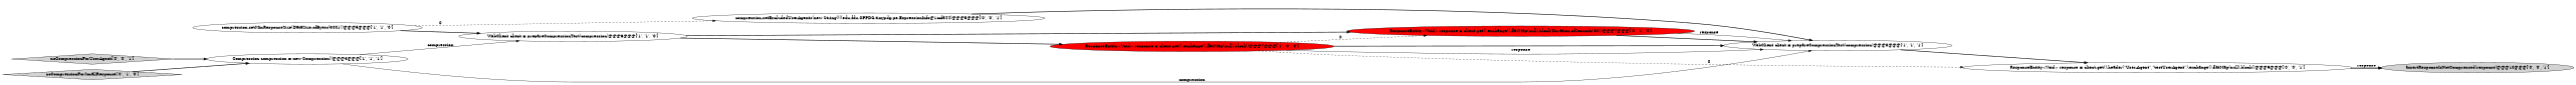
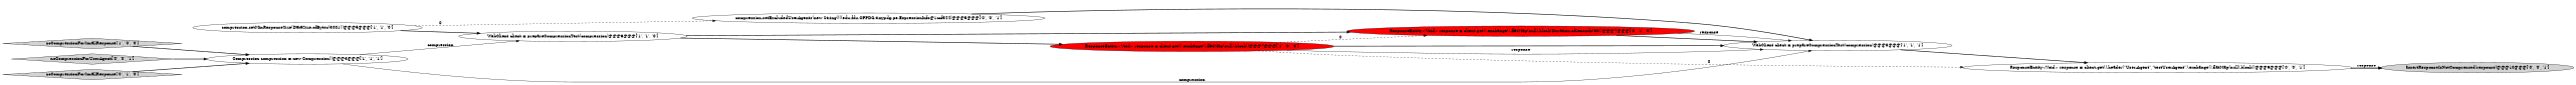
  digraph {
    rankdir=LR
    node [fillcolor=white shape=ellipse style=filled]
    edge [style=bold]
    n1 [fillcolor=red label="ResponseEntity<Void> response = client.get().exchange().flatMap(null).block(Duration.ofSeconds(30))@@@7@@@['0', '1', '0']"]
    n2 [label="WebClient client = prepareCompressionTest(compression)@@@8@@@['1', '1', '1']"]
    n3 [label="ResponseEntity<Void> response = client.get().header(\"User-Agent\",\"testUserAgent\").exchange().flatMap(null).block()@@@9@@@['0', '0', '1']"]
    n4 [fillcolor=lightgray label="assertResponseIsNotCompressed(response)@@@10@@@['0', '0', '1']"]
    n5 [label="compression.setMinResponseSize(DataSize.ofBytes(3001))@@@5@@@['1', '1', '0']"]
    n6 [label="compression.setExcludedUserAgents(new String((((edu.fdu.CPPDG.tinypdg.pe.ExpressionInfo@1ccf544)@@@5@@@['0', '0', '1']"]
    n7 [label="WebClient client = prepareCompressionTest(compression)@@@6@@@['1', '1', '0']"]
    n8 [label="Compression compression = new Compression()@@@3@@@['1', '1', '1']"]
    n9 [fillcolor=red label="ResponseEntity<Void> response = client.get().exchange().flatMap(null).block()@@@7@@@['1', '0', '0']"]
+   n10 [fillcolor=lightgray label="noCompressionForSmallResponse['1', '0', '0']" shape=diamond]
    n11 [fillcolor=lightgray label="noCompressionForUserAgent['0', '0', '1']" shape=diamond]
    n12 [fillcolor=lightgray label="noCompressionForSmallResponse['0', '1', '0']" shape=diamond]
    n1 -> n2 [label=response style=solid]
    n1 -> n2
    n2 -> n3
    n3 -> n4 [label=response style=solid]
    n3 -> n4
    n5 -> n6 [label=0 style=dashed]
    n5 -> n7
    n6 -> n2
    n7 -> n1
    n7 -> n9
    n8 -> n2 [label=compression style=solid]
    n8 -> n7 [label=compression style=solid]
    n9 -> n1 [label=0 style=dashed]
    n9 -> n2
    n9 -> n2 [label=response style=solid]
    n9 -> n3 [label=0 style=dashed]
+   n10 -> n8
    n11 -> n8
    n12 -> n8
  }
